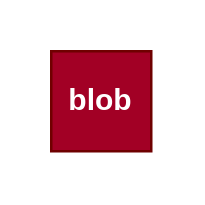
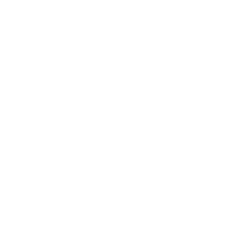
  <mxCell id="0" />
  <mxCell id="1" parent="0" />
- <mxCell id="2" value="&lt;font style=&quot;font-size: 12px&quot;&gt;blob&lt;/font&gt;" style="whiteSpace=wrap;html=1;aspect=fixed;fillColor=#a20025;strokeColor=#6F0000;fontColor=#ffffff;fontStyle=1" parent="1" vertex="1"><mxGeometry x="20" y="20" width="40" height="40" as="geometry" /></mxCell>
